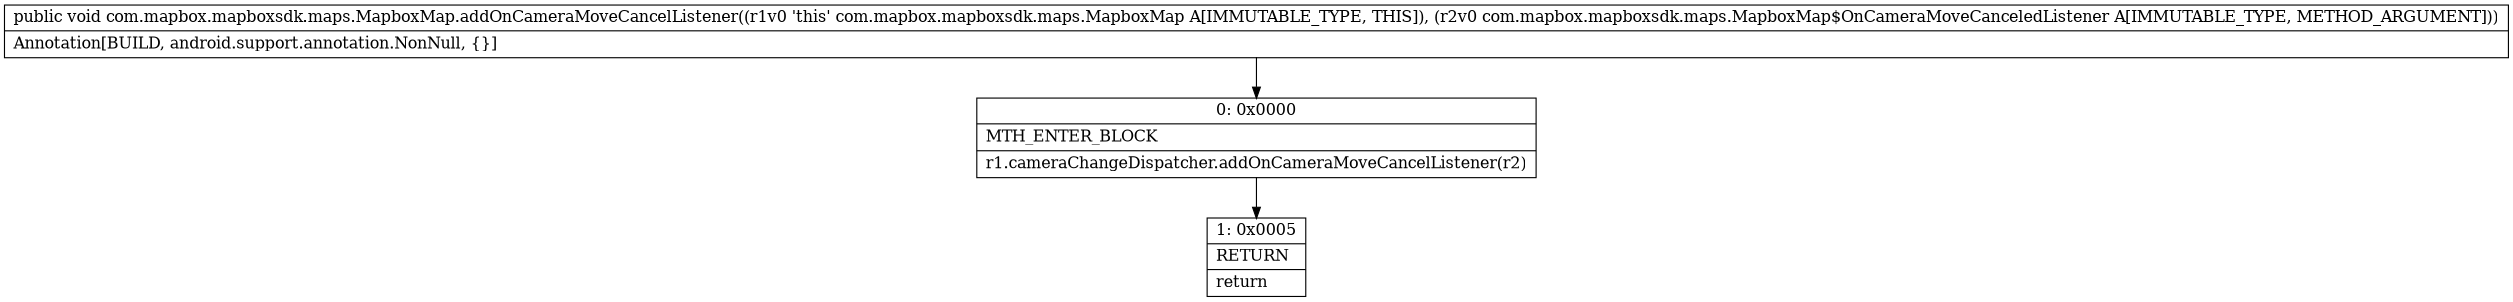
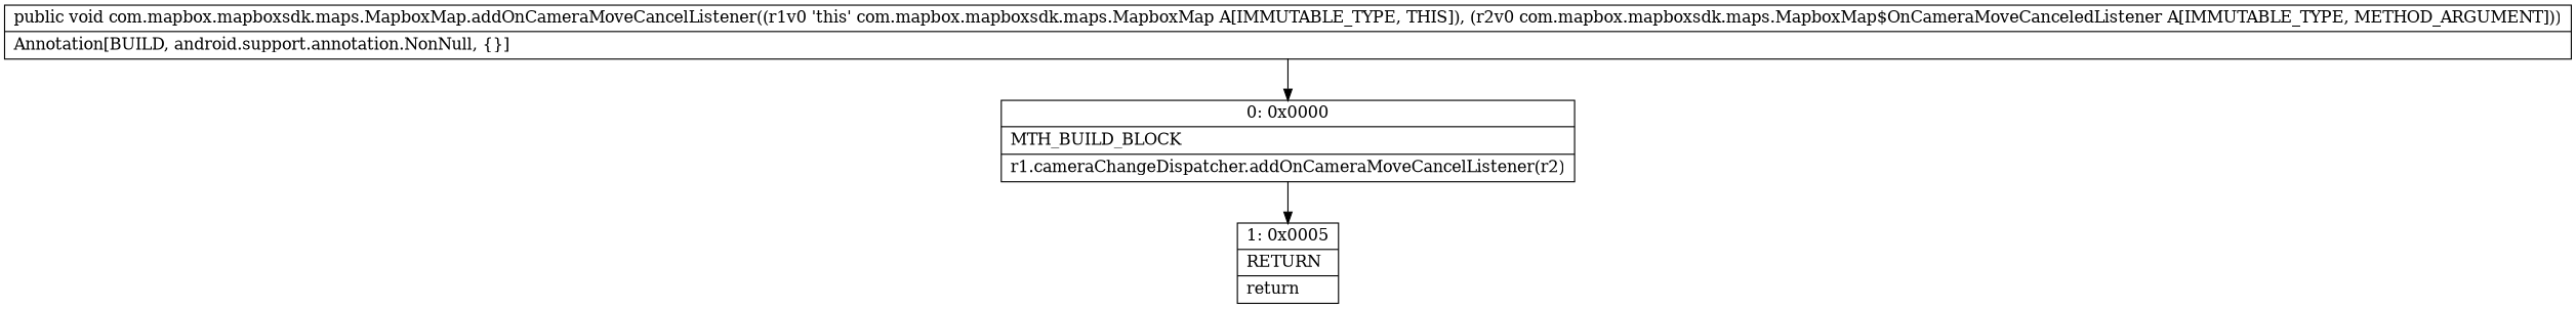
  digraph {
    node [shape=record]
-   n1 [label="{0\:\ 0x0000|MTH_ENTER_BLOCK\l|r1.cameraChangeDispatcher.addOnCameraMoveCancelListener(r2)\l}"]
+   n1 [label="{0\:\ 0x0000|MTH_BUILD_BLOCK\l|r1.cameraChangeDispatcher.addOnCameraMoveCancelListener(r2)\l}"]
    n2 [label="{1\:\ 0x0005|RETURN\l|return\l}"]
    n3 [label="{public void com.mapbox.mapboxsdk.maps.MapboxMap.addOnCameraMoveCancelListener((r1v0 'this' com.mapbox.mapboxsdk.maps.MapboxMap A[IMMUTABLE_TYPE, THIS]), (r2v0 com.mapbox.mapboxsdk.maps.MapboxMap$OnCameraMoveCanceledListener A[IMMUTABLE_TYPE, METHOD_ARGUMENT]))  | Annotation[BUILD, android.support.annotation.NonNull, \{\}]\l}"]
    n1 -> n2
    n3 -> n1
  }
